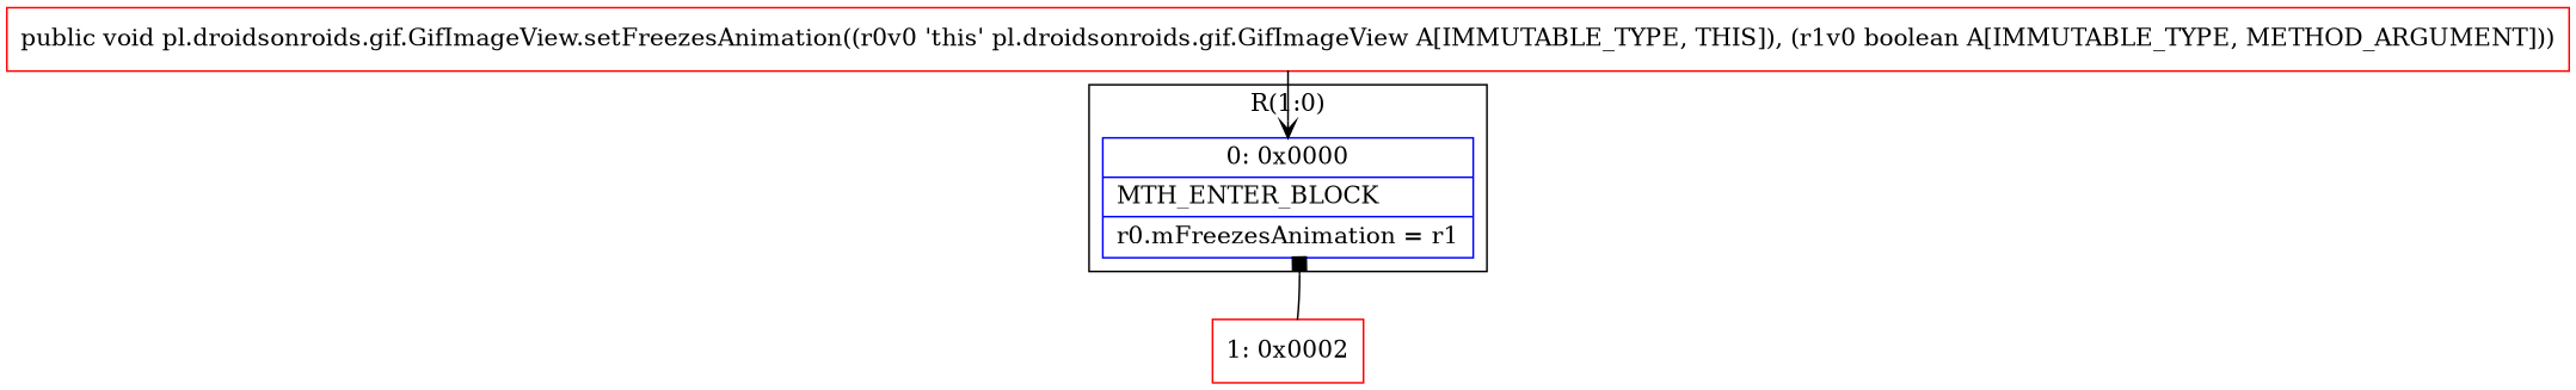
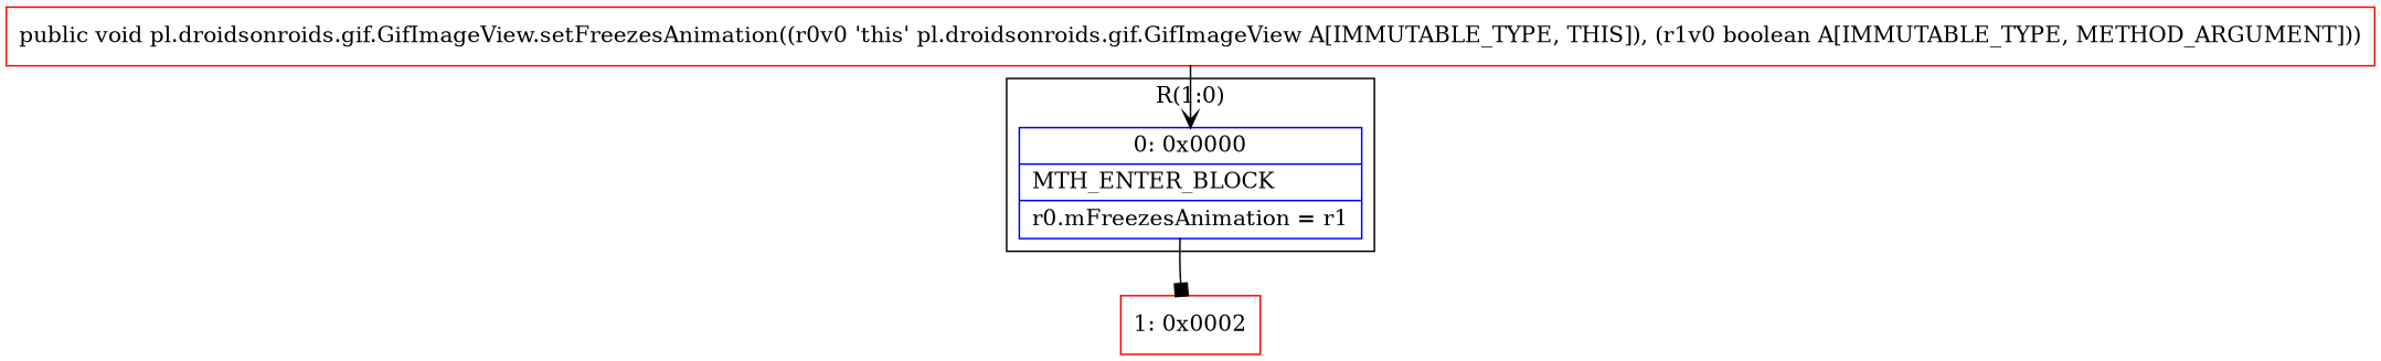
  digraph {
    node [color=red shape=record]
    n1 [color=blue label="{0\:\ 0x0000|MTH_ENTER_BLOCK\l|r0.mFreezesAnimation = r1\l}"]
    n2 [label="{1\:\ 0x0002}"]
    n3 [label="{public void pl.droidsonroids.gif.GifImageView.setFreezesAnimation((r0v0 'this' pl.droidsonroids.gif.GifImageView A[IMMUTABLE_TYPE, THIS]), (r1v0 boolean A[IMMUTABLE_TYPE, METHOD_ARGUMENT])) }"]
    subgraph cluster_1 {
      label="R(1:0)"
      n1
    }
-   n2 -> n1 [arrowhead=box]
+   n1 -> n2 [arrowhead=box]
    n3 -> n1 [arrowhead=vee]
  }
